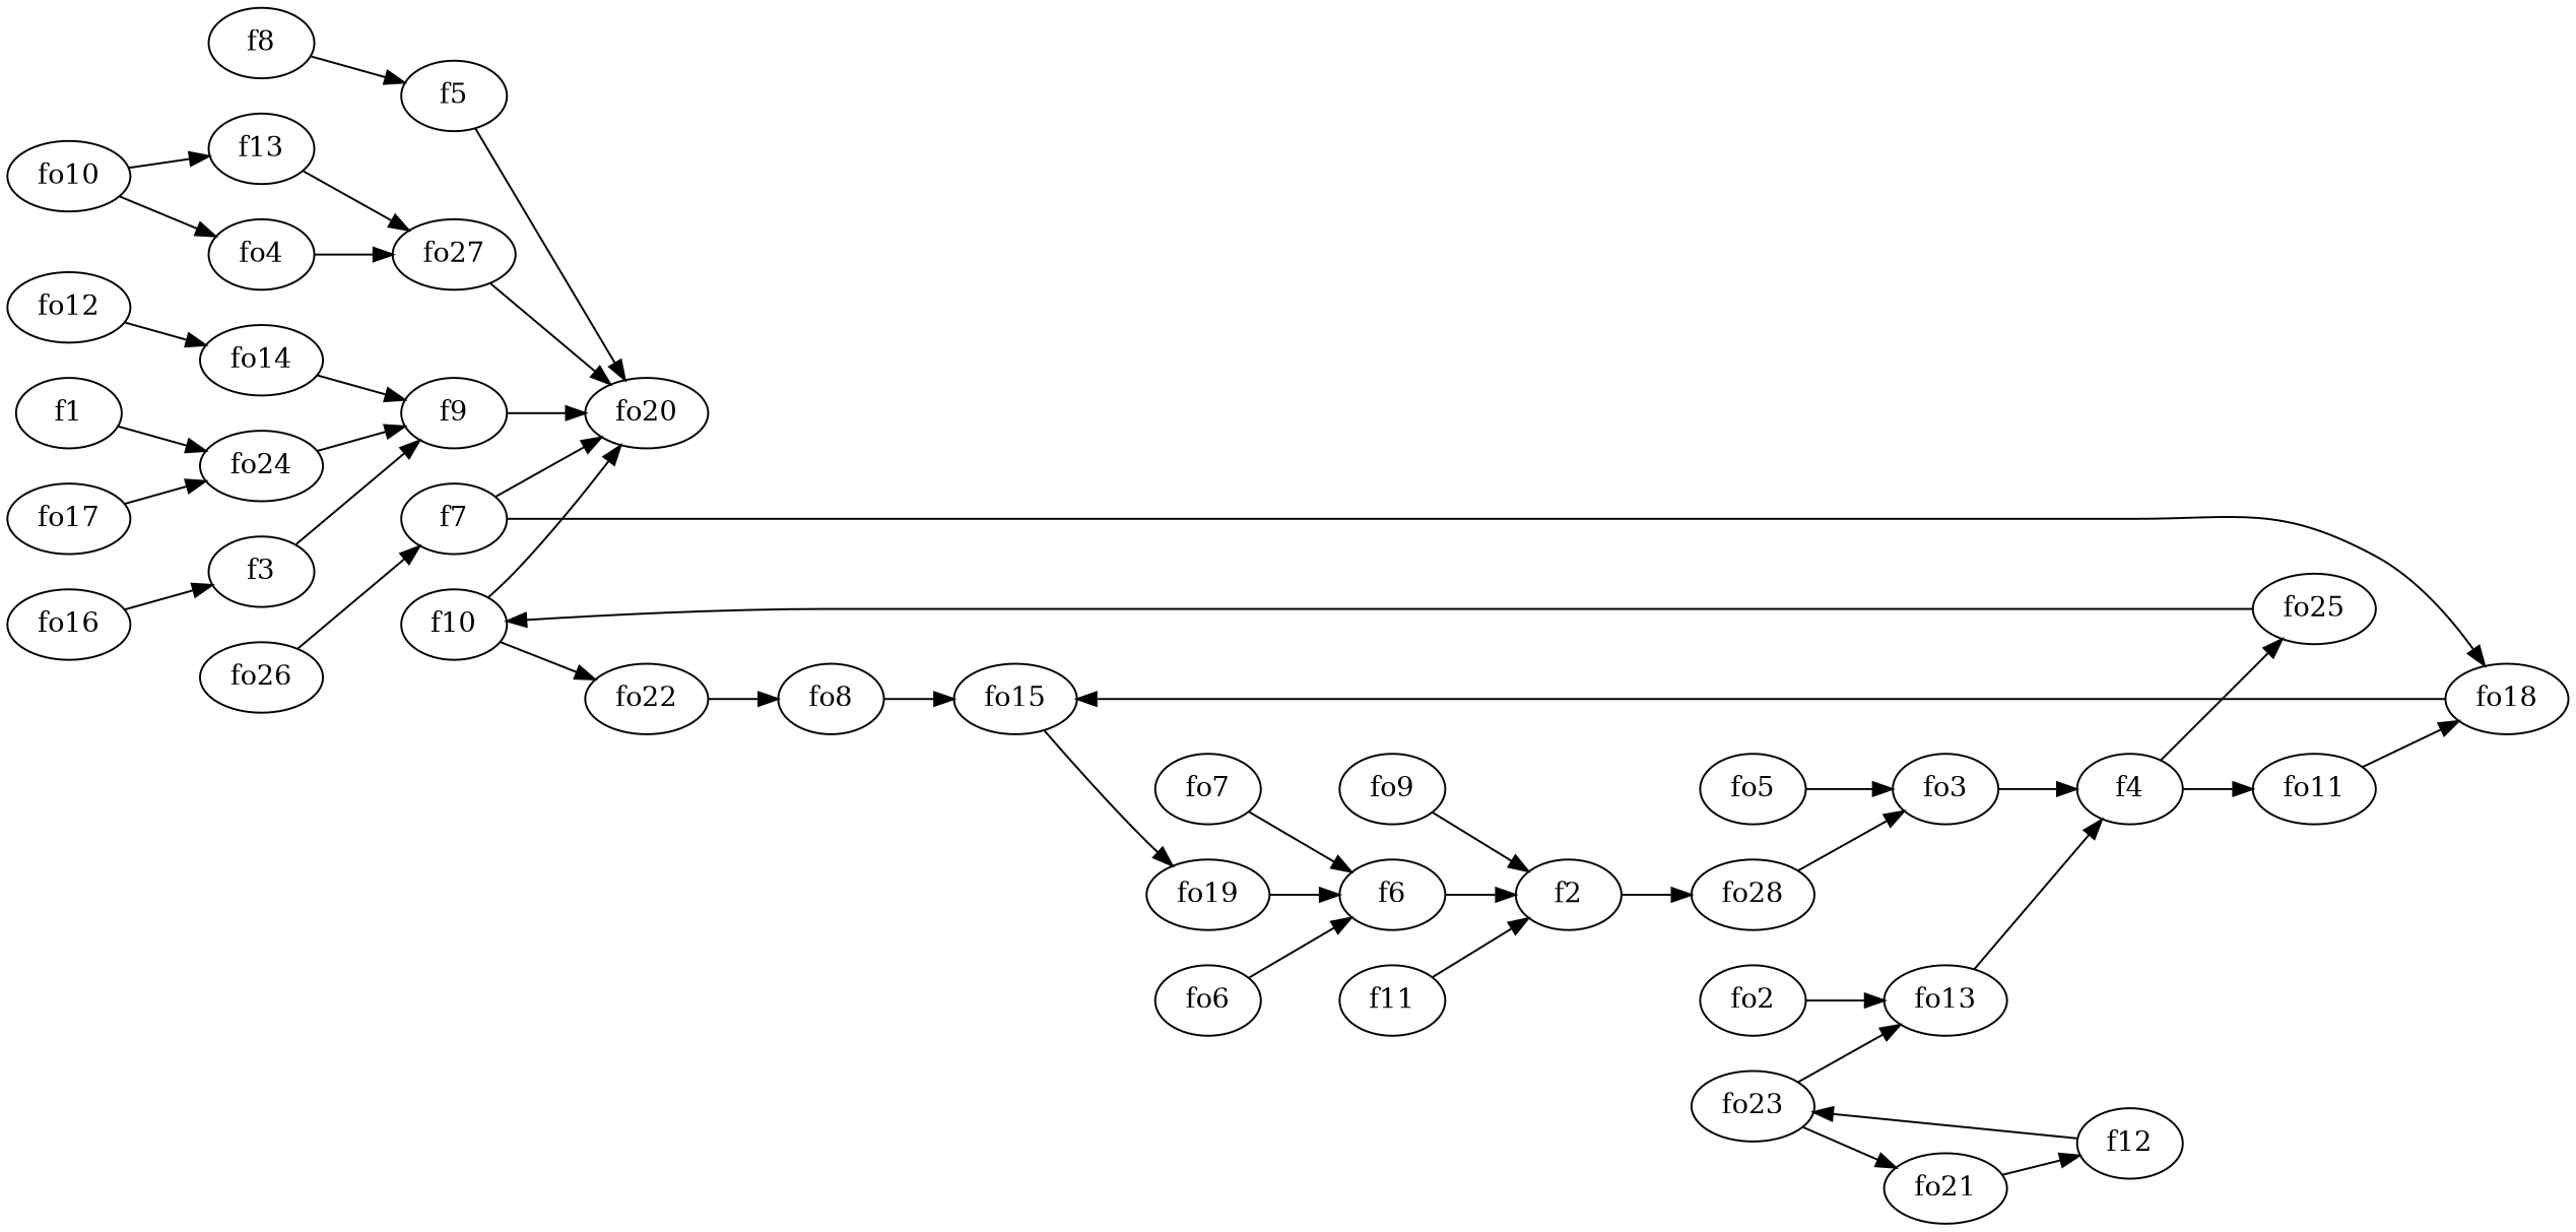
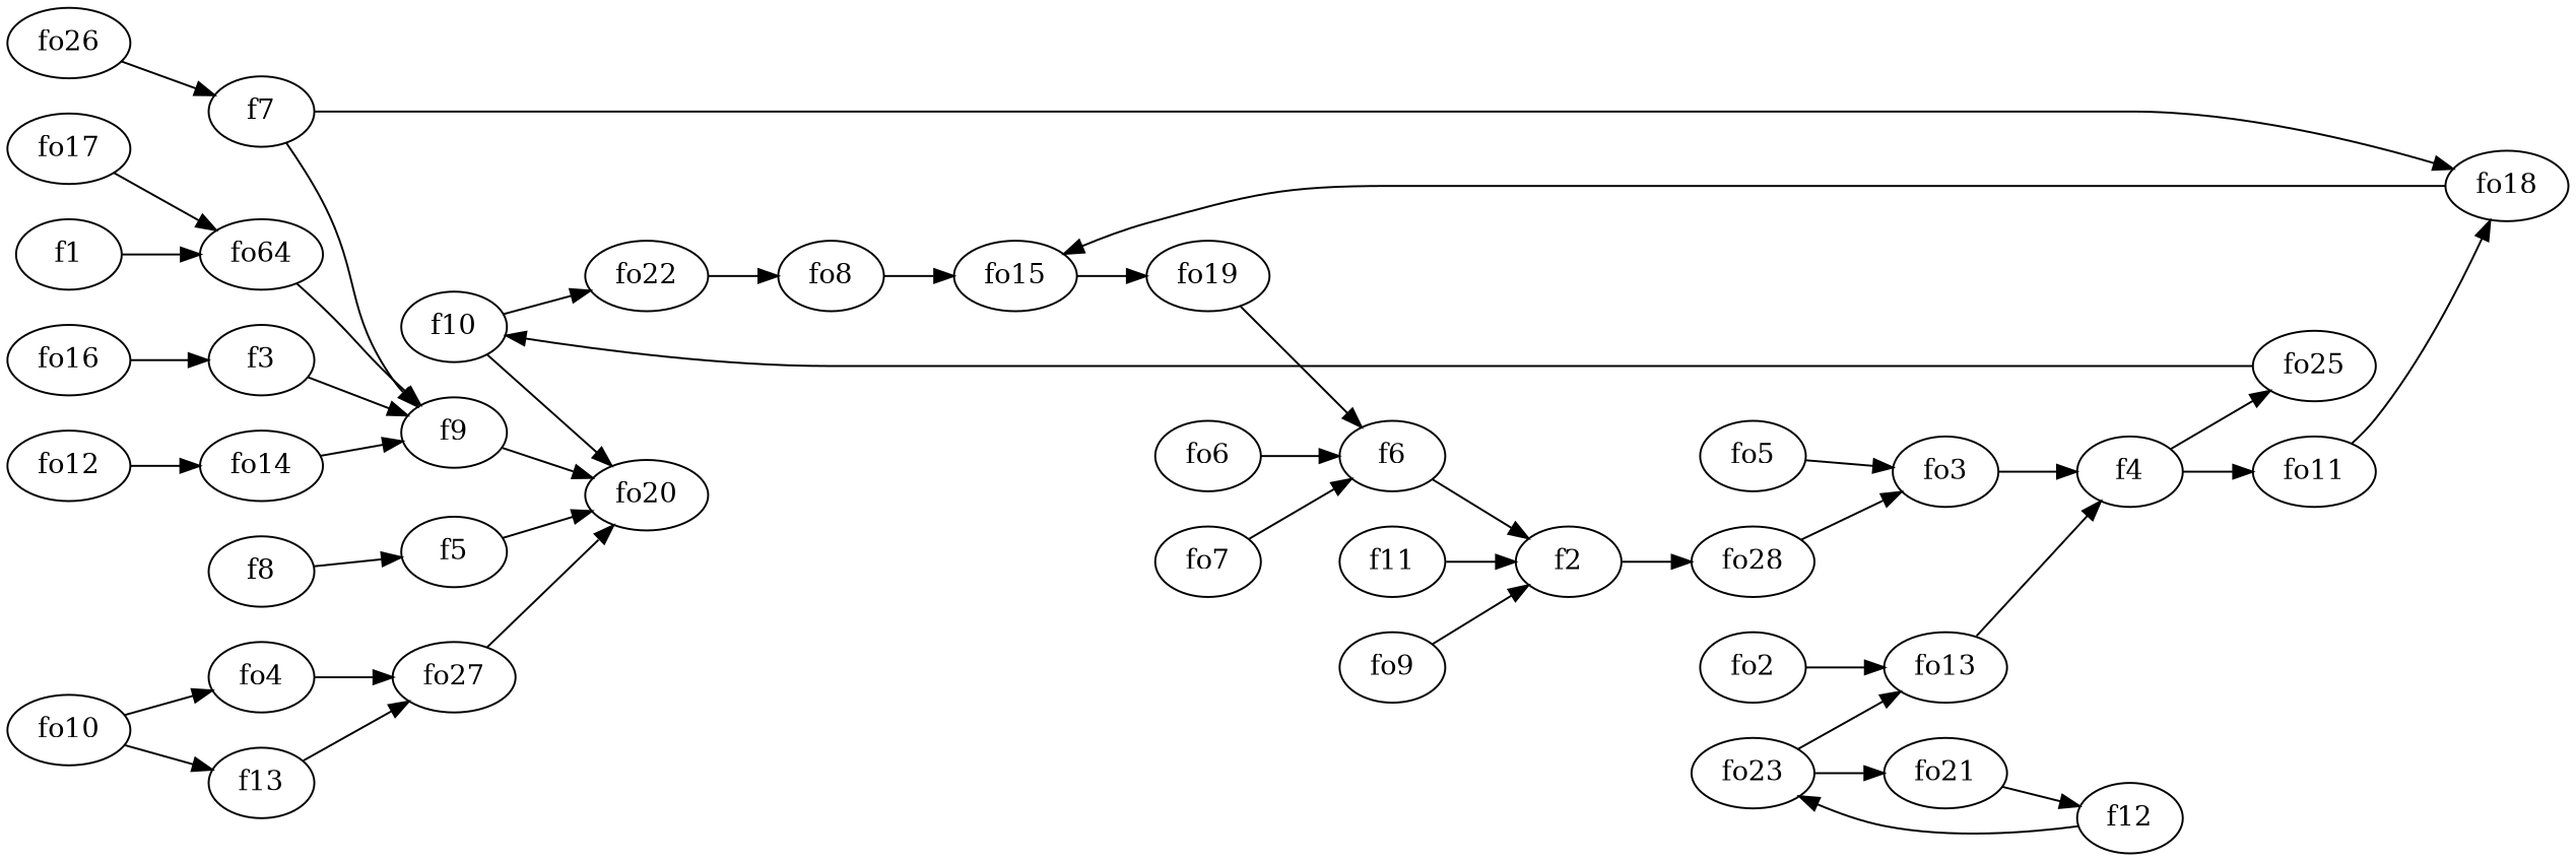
  strict digraph {
    rankdir=LR
    edge [weight=2]
    f1
-   fo24
+   fo24 [label=fo64]
    f9
    f2
    fo28
    fo3
    f3
    fo20
    f4
    fo11
    fo25
    fo18
    f10
    f5
    f6
    f7
    fo15
    f8
    fo22
    fo8
    f11
    f12
    fo23
    fo13
    fo21
    f13
    fo27
    fo19
    fo2
    fo4
    fo5
    fo6
    fo7
    fo9
    fo10
    fo12
    fo14
    fo16
    fo17
    fo26
    f1 -> fo24
    fo24 -> f9
    f9 -> fo20
    f2 -> fo28
    fo28 -> fo3
    fo3 -> f4
    f3 -> f9
    f4 -> fo11
    f4 -> fo25
    fo11 -> fo18
    fo25 -> f10
    fo18 -> fo15
    f10 -> fo20
    f10 -> fo22
    f5 -> fo20
    f6 -> f2
-   f7 -> fo20
+   f7 -> f9
    f7 -> fo18
    fo15 -> fo19
    f8 -> f5
    fo22 -> fo8
    fo8 -> fo15
    f11 -> f2
    f12 -> fo23
    fo23 -> fo13
    fo23 -> fo21
    fo13 -> f4
    fo21 -> f12
    f13 -> fo27
    fo27 -> fo20
    fo19 -> f6
    fo2 -> fo13
    fo4 -> fo27
    fo5 -> fo3
    fo6 -> f6
    fo7 -> f6
    fo9 -> f2
    fo10 -> f13
    fo10 -> fo4
    fo12 -> fo14
    fo14 -> f9
    fo16 -> f3
    fo17 -> fo24
    fo26 -> f7
  }
